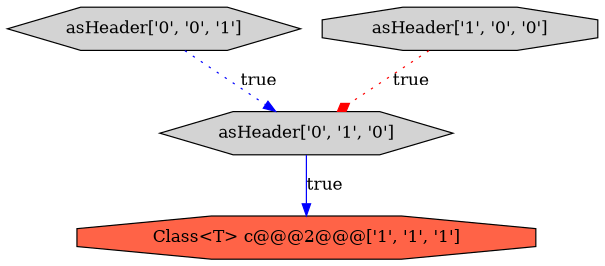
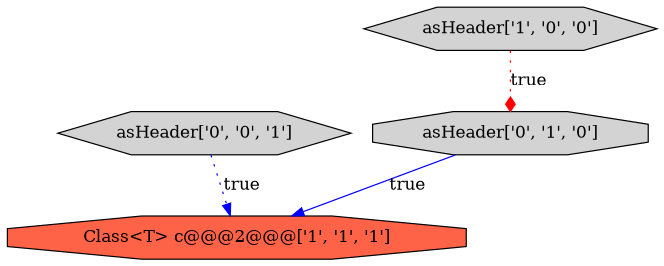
  digraph {
    node [fillcolor=lightgray shape=hexagon style=filled]
    edge [arrowhead=normal color=blue style=dotted]
    n1 [label="asHeader['0', '0', '1']"]
    n2 [fillcolor=tomato label="Class<T> c@@@2@@@['1', '1', '1']" shape=octagon]
-   n3 [label="asHeader['0', '1', '0']"]
-   n4 [label="asHeader['1', '0', '0']" shape=octagon]
-   n1 -> n3 [label=true]
+   n3 [label="asHeader['0', '1', '0']" shape=octagon]
+   n4 [label="asHeader['1', '0', '0']"]
+   n1 -> n2 [label=true]
    n3 -> n2 [label=true style=solid]
    n4 -> n3 [arrowhead=diamond color=red label=true]
  }
